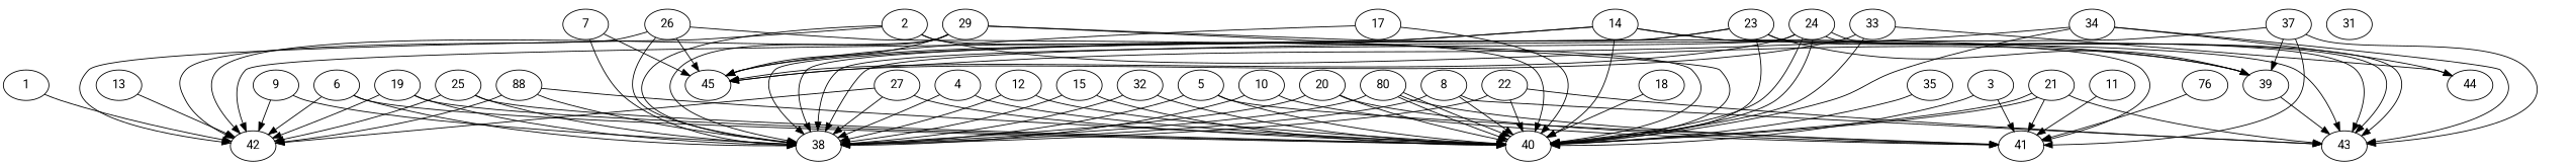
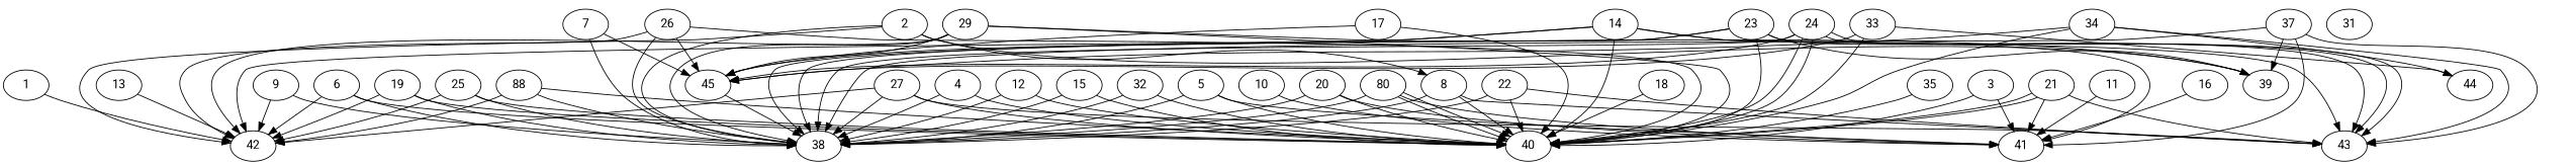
  digraph {
    fontname=Roboto
    node [alpha=0.04 fontname=Roboto]
    edge [fontname=Roboto]
    1 [expect_size=33903616]
    42 [alpha=0.14 expect_size=26027008]
    2 [alpha=0.06 expect_size=9843712]
    38 [alpha=0.11 expect_size=20728832]
    39 [alpha=0.18 expect_size=18131968]
    40 [alpha=0.12 expect_size=50558976]
    3 [alpha=0.12 expect_size=12386304]
    41 [alpha=0.15 expect_size=12605440]
    4 [alpha=0.11 expect_size=14697472]
    5 [alpha=0.09 expect_size=29195264]
    6 [alpha=0.02 expect_size=6979584]
    7 [alpha=0.19 expect_size=46225408]
    45 [alpha=0.16 expect_size=40083456]
    8 [expect_size=25277440]
    43 [alpha=0.17 expect_size=34380800]
    9 [alpha=0.07 expect_size=8515584]
    10 [alpha=0.02 expect_size=41395200]
    11 [alpha=0.06 expect_size=32625664]
    12 [alpha=0.10 expect_size=43172864]
    13 [alpha=0.12 expect_size=11134976]
    14 [alpha=0.03 expect_size=38949888]
    15 [alpha=0.18 expect_size=17759232]
-   16 [alpha=0.13 expect_size=39117824 label=76]
+   16 [alpha=0.13 expect_size=39117824]
    17 [alpha=0.11 expect_size=44854272]
    18 [expect_size=42349568]
    19 [expect_size=5388288]
    20 [alpha=0.19 expect_size=22403072]
    21 [alpha=0.07 expect_size=27479040]
    22 [alpha=0.17 expect_size=40536064]
    23 [alpha=0.09 expect_size=16110592]
    24 [alpha=0.06 expect_size=44087296]
    25 [alpha=0.13 expect_size=52326400]
    26 [alpha=0.00 expect_size=48691200]
    27 [alpha=0.05 expect_size=32419840]
    n35 [alpha=0.19 expect_size=10706944 label=88]
    29 [alpha=0.14 expect_size=19357696]
    n37 [expect_size=27981824 label=80]
    31 [alpha=0.06 expect_size=26158080]
    32 [expect_size=42547200]
    33 [expect_size=34566144]
    44 [alpha=0.17 expect_size=43558912]
    34 [alpha=0.19 expect_size=9359360]
    35 [alpha=0.18 expect_size=23566336]
    37 [expect_size=7890944]
    1 -> 42
    2 -> 42
    2 -> 38
    2 -> 39
-   2 -> 40
+   2 -> 8
    3 -> 40
    3 -> 41
    4 -> 38
    4 -> 40
    5 -> 38
    5 -> 40
    5 -> 41
    6 -> 42
    6 -> 38
    6 -> 40
    7 -> 38
    7 -> 45
    8 -> 38
    8 -> 40
    8 -> 43
    9 -> 42
    9 -> 38
-   10 -> 38
+   45 -> 38
    10 -> 41
    11 -> 41
    12 -> 38
    12 -> 40
    13 -> 42
    14 -> 38
    14 -> 40
    14 -> 41
    14 -> 45
    14 -> 43
    15 -> 38
    15 -> 40
    16 -> 41
    17 -> 40
    17 -> 45
    18 -> 40
    19 -> 42
    19 -> 38
    19 -> 40
    20 -> 38
    20 -> 40
    20 -> 41
    21 -> 40
    21 -> 40
    21 -> 41
    21 -> 43
    22 -> 38
    22 -> 40
    22 -> 43
    23 -> 42
    23 -> 38
    23 -> 39
    23 -> 40
    23 -> 43
    24 -> 38
    24 -> 40
    24 -> 40
    24 -> 45
    24 -> 43
    24 -> 43
    25 -> 42
    25 -> 38
    25 -> 40
    26 -> 42
    26 -> 38
    26 -> 40
    26 -> 45
    27 -> 42
    27 -> 38
    27 -> 40
-   39 -> 43
+   27 -> 43
    n35 -> 42
    n35 -> 38
    n35 -> 40
    29 -> 42
    29 -> 38
    29 -> 39
    29 -> 40
    29 -> 45
    n37 -> 38
    n37 -> 40
    n37 -> 40
    n37 -> 41
    32 -> 38
    32 -> 40
    33 -> 40
    33 -> 45
    33 -> 44
    34 -> 40
    34 -> 45
    34 -> 43
    34 -> 44
    35 -> 40
    37 -> 38
    37 -> 39
    37 -> 41
    37 -> 43
  }
